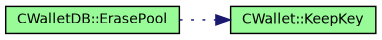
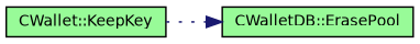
  digraph {
    rankdir=LR
    node [color=black fillcolor=palegreen fontname=Helvetica fontsize=10 shape=record style=filled]
    n1 [fontcolor=black height=0.2 label="CWallet::KeepKey" width=0.4]
    n2 [height=0.2 label="CWalletDB::ErasePool" width=0.4]
-   n2 -> n1 [color=midnightblue fontname=Helvetica fontsize=10 labelfontname=Helvetica labelfontsize=10 style=dotted]
+   n1 -> n2 [color=midnightblue fontname=Helvetica fontsize=10 labelfontname=Helvetica labelfontsize=10 style=dotted]
  }
